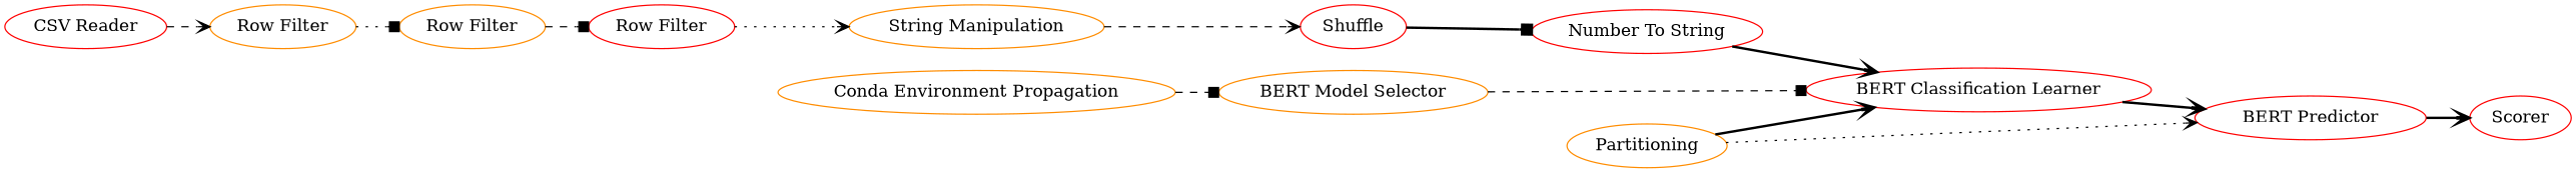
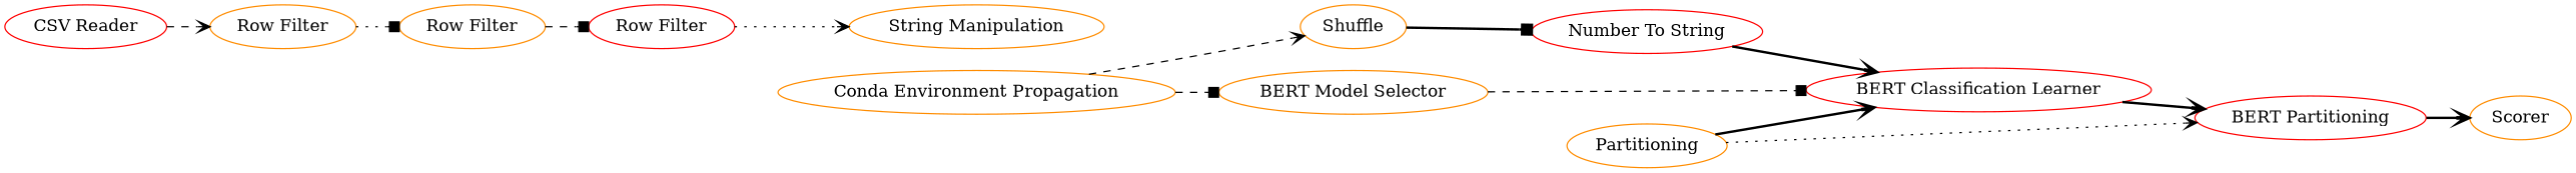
  digraph {
    rankdir=LR
    node [color=darkorange]
    edge [arrowhead=vee style=dashed]
    n1 [color=red label="CSV Reader"]
    n2 [label="Row Filter"]
    n3 [label="Row Filter"]
    n4 [label=Partitioning]
-   n5 [color=red label="BERT Predictor"]
+   n5 [color=red label="BERT Partitioning"]
    n6 [color=red label="BERT Classification Learner"]
-   n7 [color=red label=Scorer]
+   n7 [label=Scorer]
    n8 [label="Conda Environment Propagation"]
    n9 [label="BERT Model Selector"]
    n10 [color=red label="Row Filter"]
    n11 [label="String Manipulation"]
-   n12 [color=red label=Shuffle]
+   n12 [label=Shuffle]
    n13 [color=red label="Number To String"]
    n1 -> n2
    n2 -> n3 [arrowhead=box style=dotted]
    n3 -> n10 [arrowhead=box]
    n4 -> n5 [style=dotted]
    n4 -> n6 [style=bold]
    n5 -> n7 [style=bold]
    n6 -> n5 [style=bold]
    n8 -> n9 [arrowhead=box]
    n9 -> n6 [arrowhead=box]
    n10 -> n11 [style=dotted]
-   n11 -> n12
+   n8 -> n12
    n12 -> n13 [arrowhead=box style=bold]
    n13 -> n6 [style=bold]
  }
